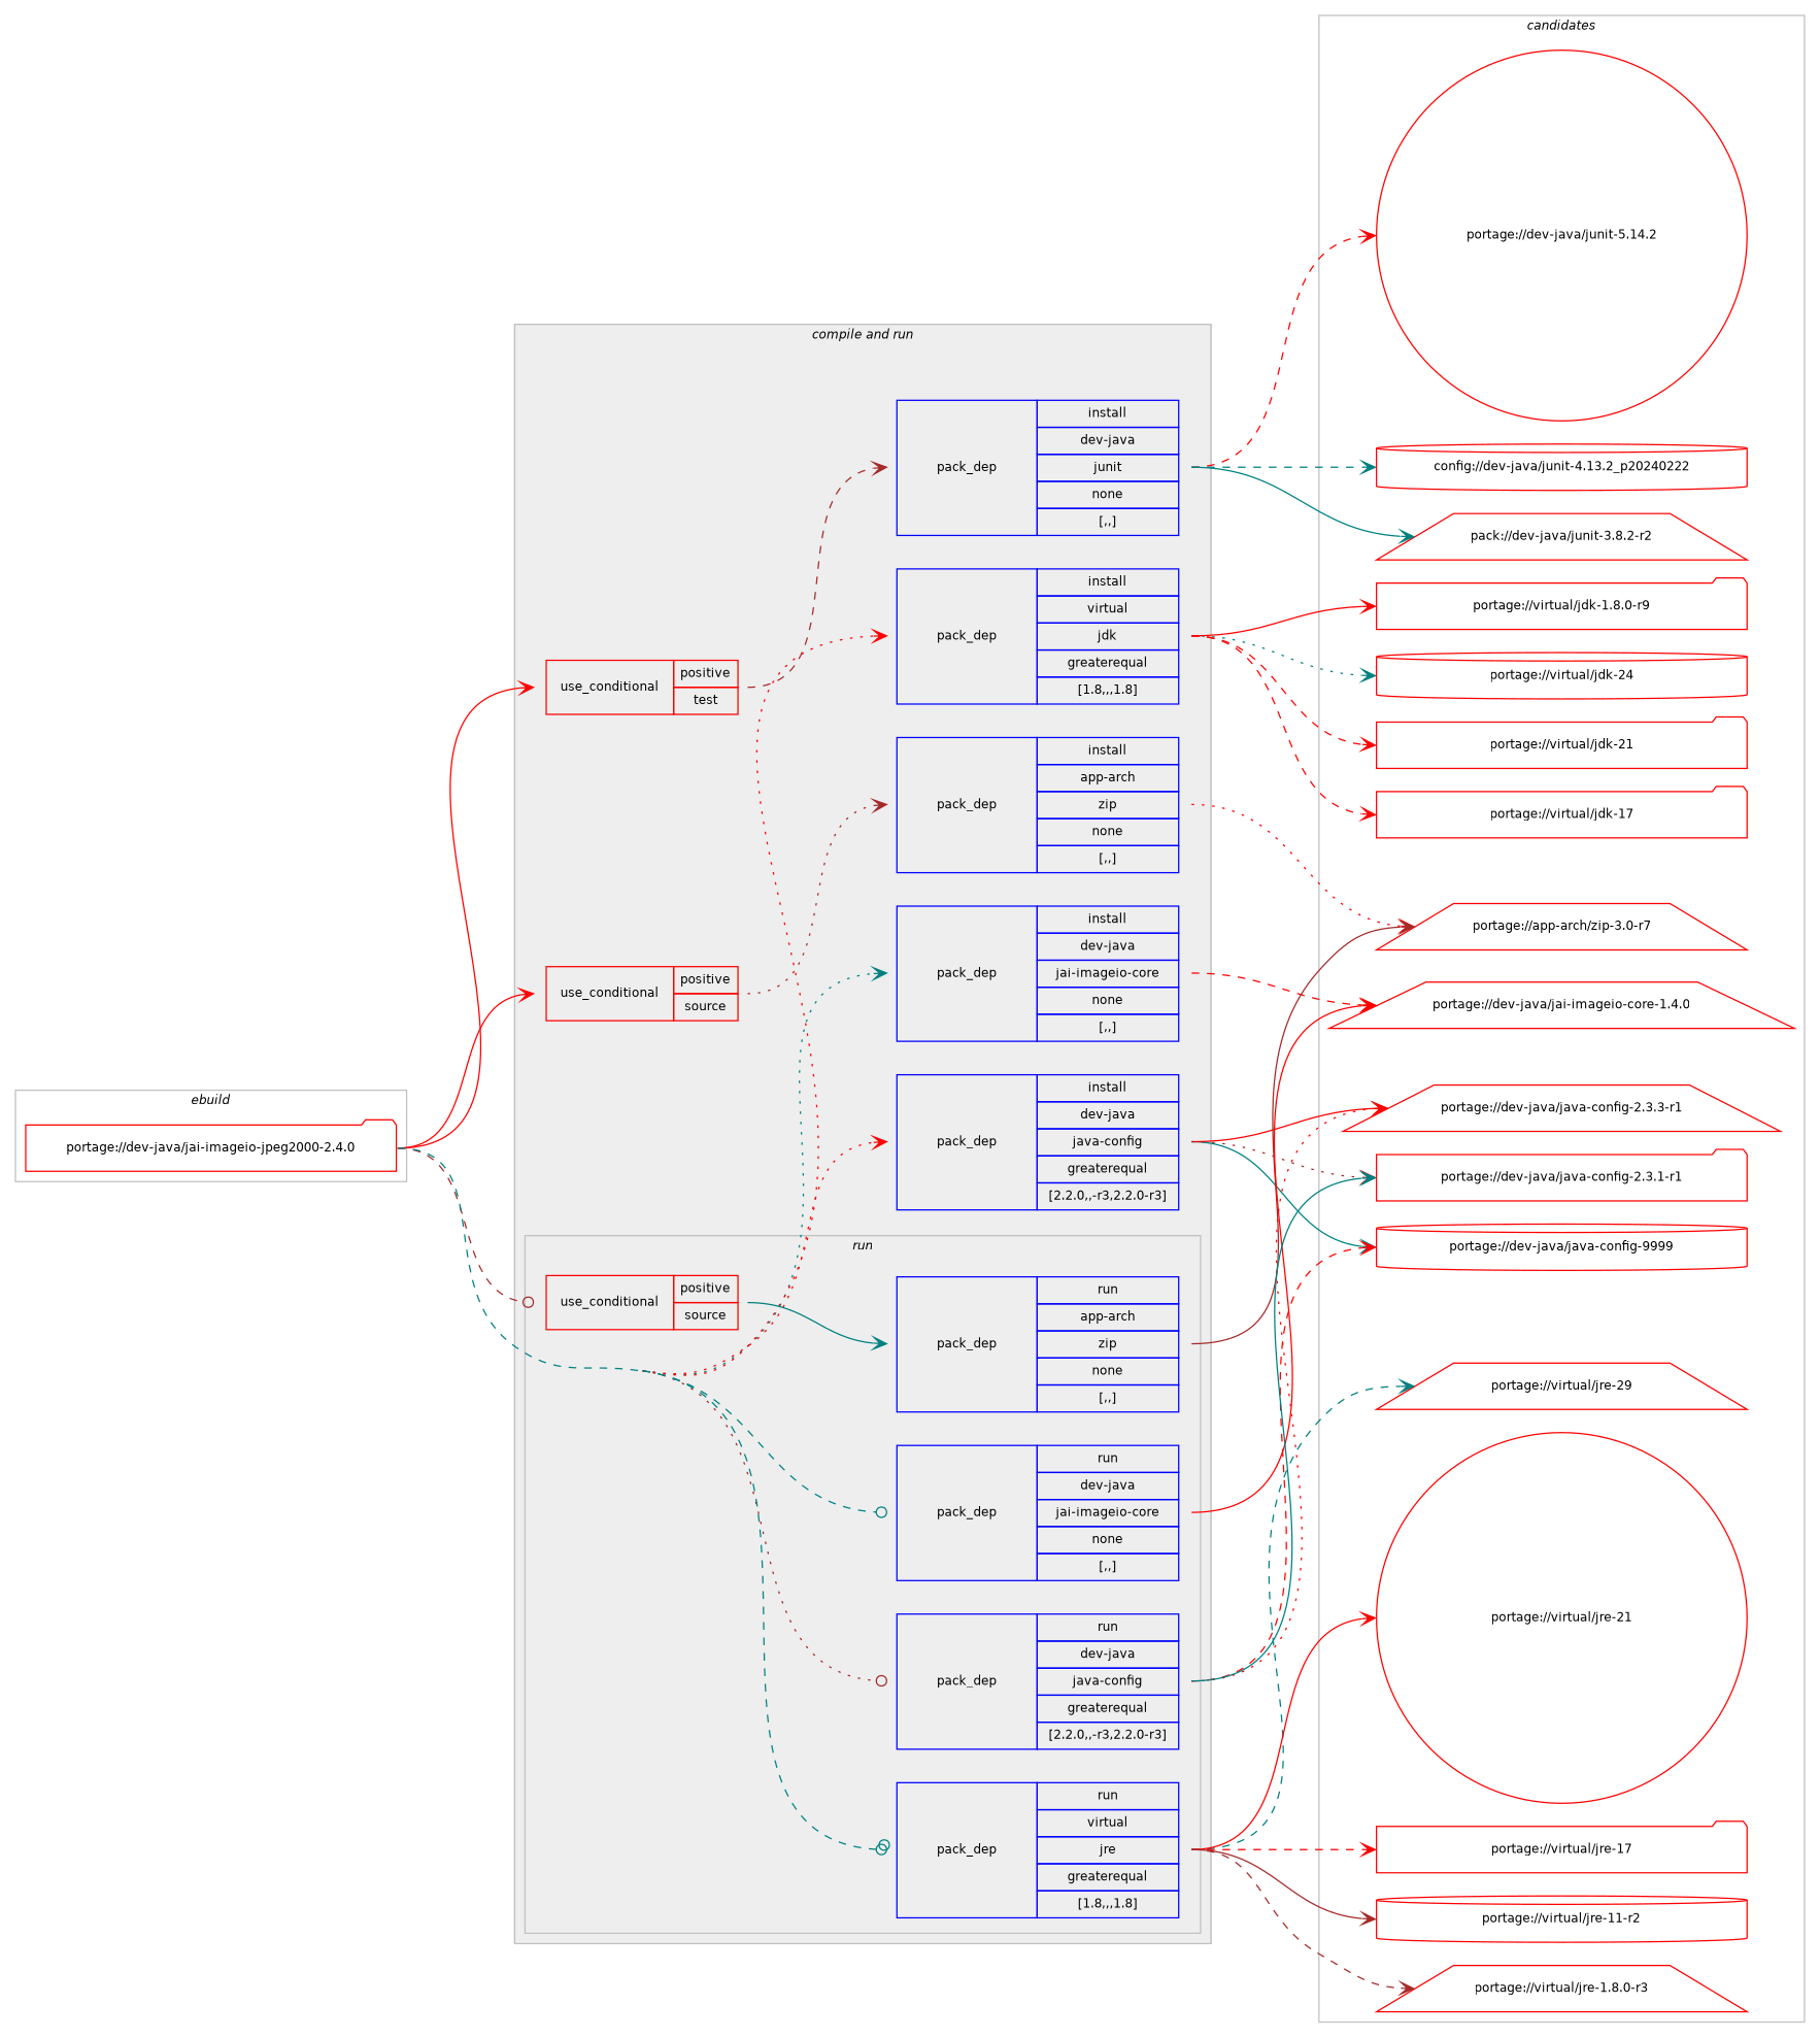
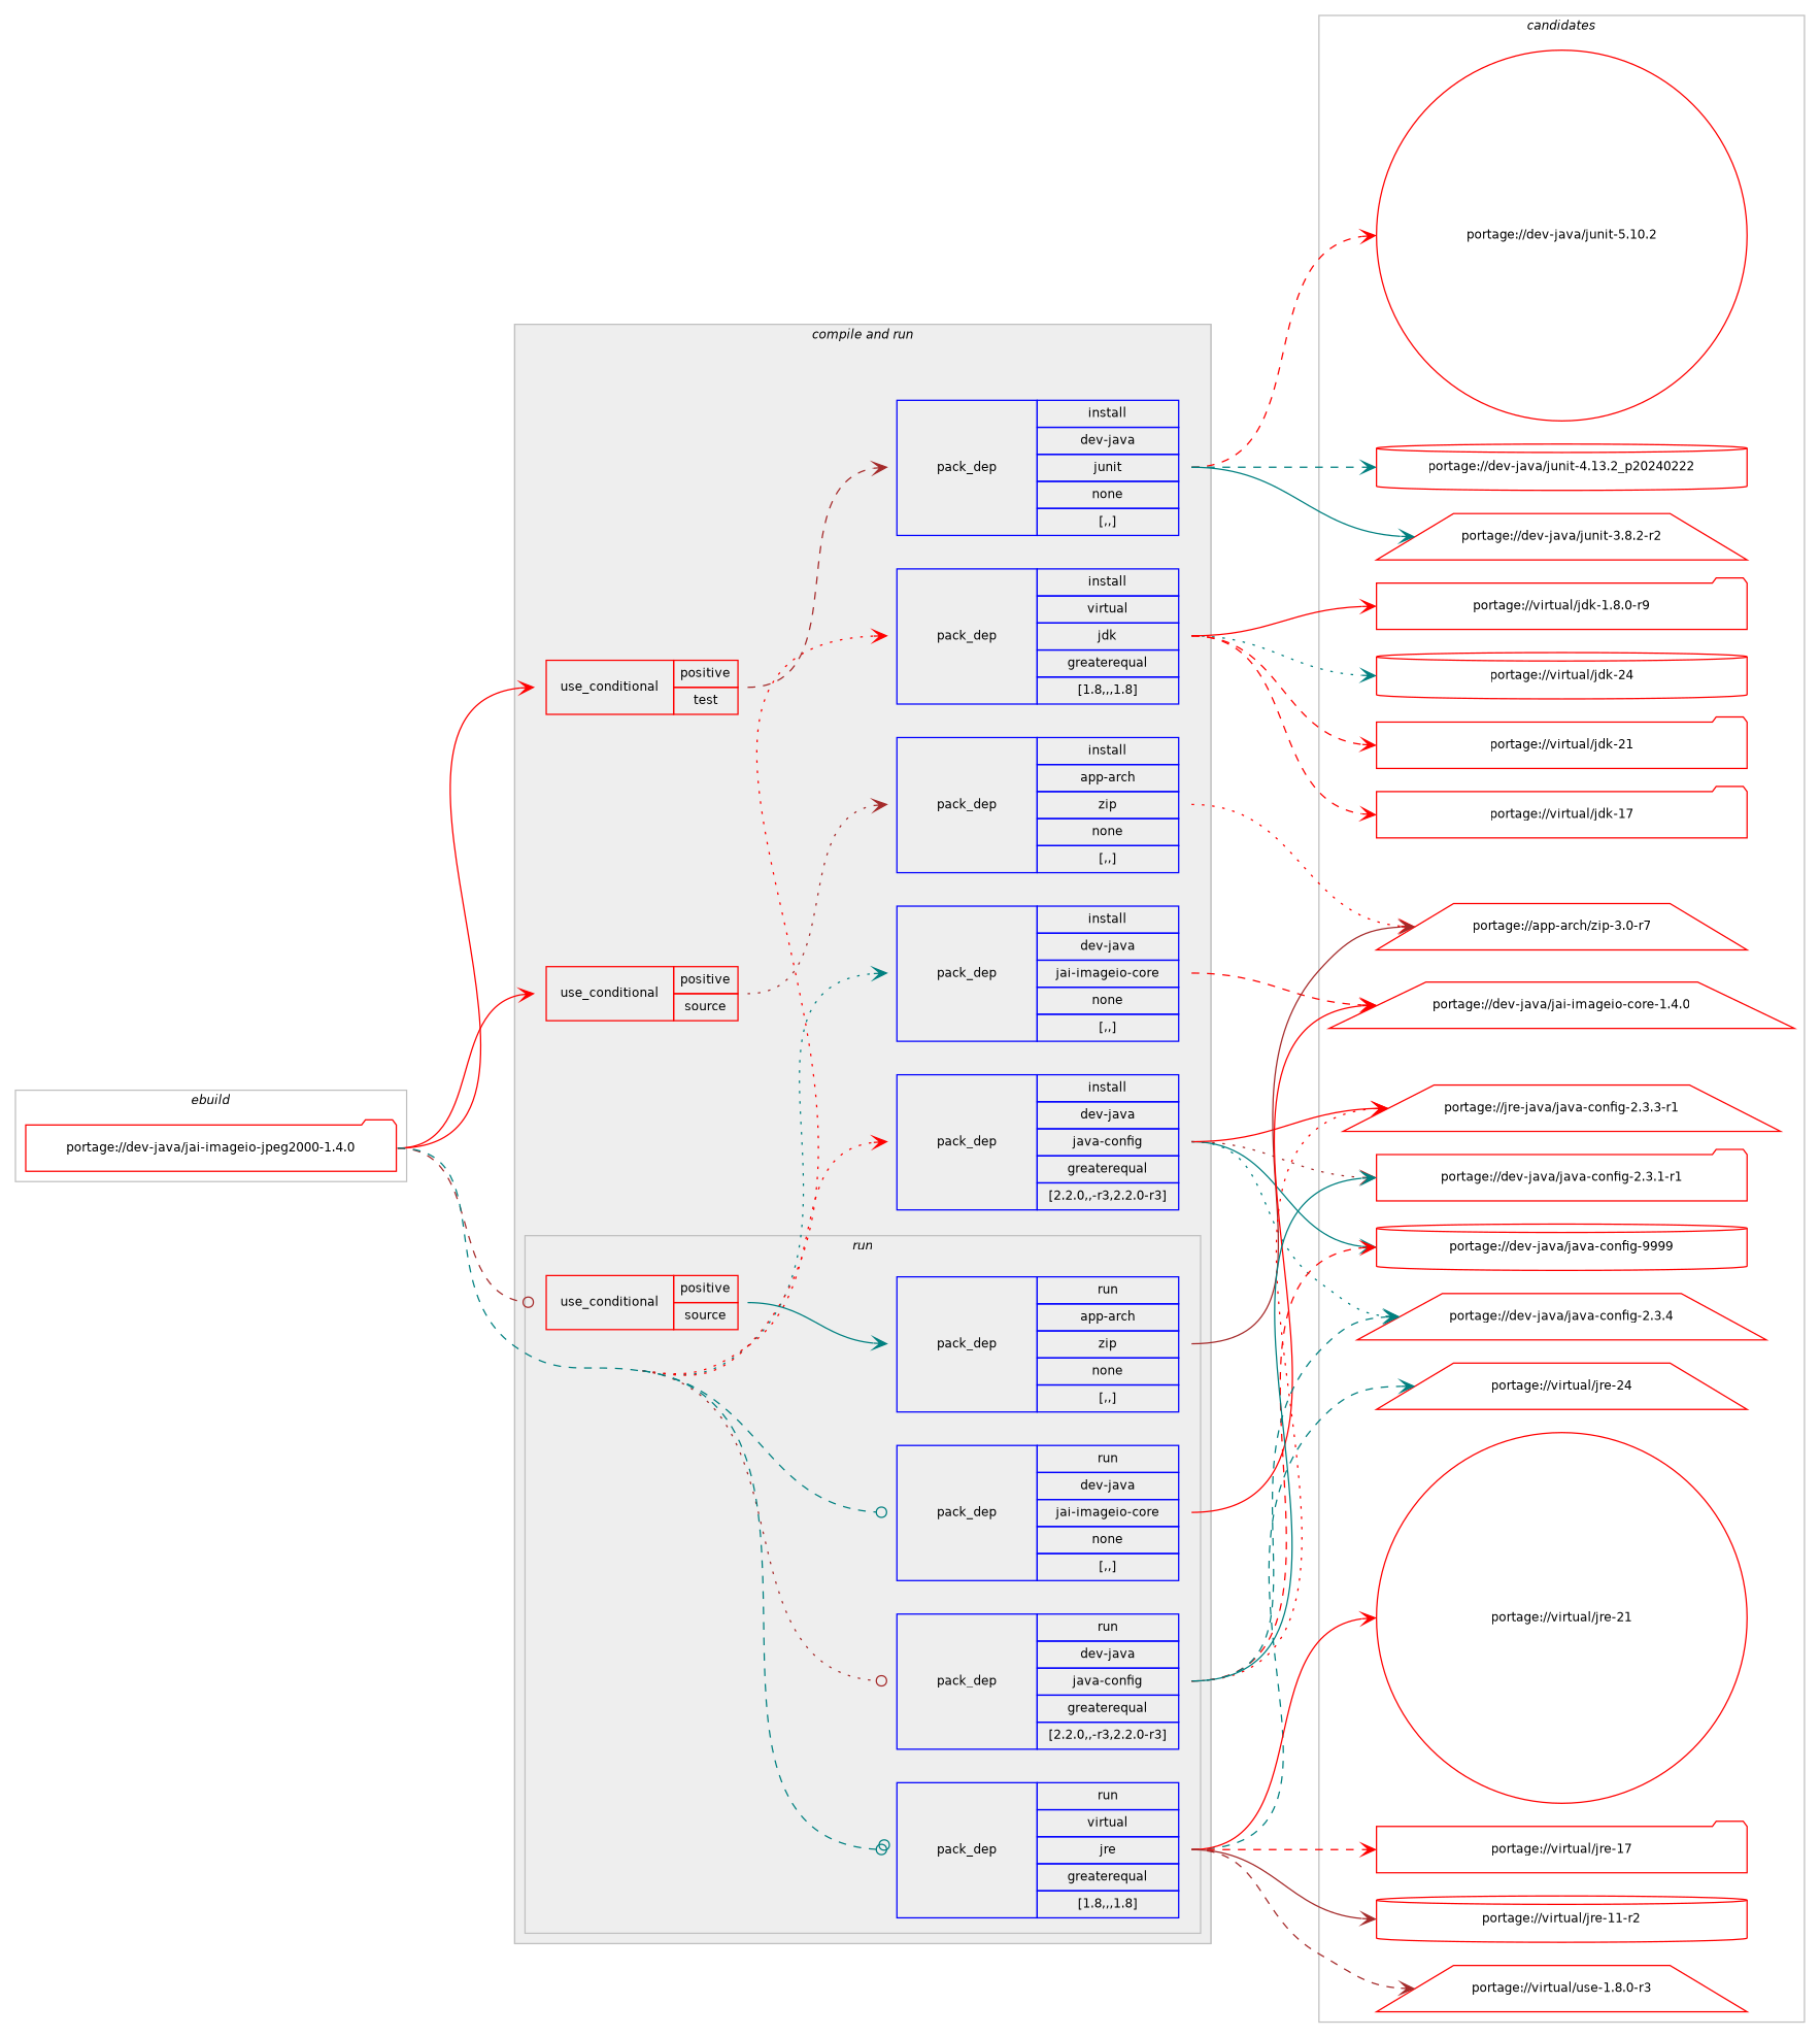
  digraph {
    compound=true
    concentrate=true
    fontname="DejaVu Sans"
    fontsize=10
    newrank=true
    rankdir=LR
    ranksep=1.5
    node [color=red fontname="DejaVu Sans" fontsize=10 shape=none]
    edge [arrowhead=vee color=red fontname="DejaVu Sans" headport=w style=dashed tailport=e weight=100]
-   n1 [label="portage://dev-java/jai-imageio-jpeg2000-2.4.0" shape=folder width=4]
+   n1 [label="portage://dev-java/jai-imageio-jpeg2000-1.4.0" shape=folder width=4]
    n2 [color=blue label=<<TABLE BORDER="0" CELLBORDER="1" CELLSPACING="0" CELLPADDING="4" WIDTH="220"><TR><TD ROWSPAN="6" CELLPADDING="30">pack_dep</TD></TR><TR><TD WIDTH="110">install</TD></TR><TR><TD>app-arch</TD></TR><TR><TD>zip</TD></TR><TR><TD>none</TD></TR><TR><TD>[,,]</TD></TR></TABLE>>]
    n3 [label=<<TABLE BORDER="0" CELLBORDER="1" CELLSPACING="0" CELLPADDING="4"><TR><TD ROWSPAN="3" CELLPADDING="10">use_conditional</TD></TR><TR><TD>positive</TD></TR><TR><TD>source</TD></TR></TABLE>>]
    n4 [color=blue label=<<TABLE BORDER="0" CELLBORDER="1" CELLSPACING="0" CELLPADDING="4" WIDTH="220"><TR><TD ROWSPAN="6" CELLPADDING="30">pack_dep</TD></TR><TR><TD WIDTH="110">install</TD></TR><TR><TD>dev-java</TD></TR><TR><TD>junit</TD></TR><TR><TD>none</TD></TR><TR><TD>[,,]</TD></TR></TABLE>>]
    n5 [label=<<TABLE BORDER="0" CELLBORDER="1" CELLSPACING="0" CELLPADDING="4"><TR><TD ROWSPAN="3" CELLPADDING="10">use_conditional</TD></TR><TR><TD>positive</TD></TR><TR><TD>test</TD></TR></TABLE>>]
    n6 [color=blue label=<<TABLE BORDER="0" CELLBORDER="1" CELLSPACING="0" CELLPADDING="4" WIDTH="220"><TR><TD ROWSPAN="6" CELLPADDING="30">pack_dep</TD></TR><TR><TD WIDTH="110">install</TD></TR><TR><TD>dev-java</TD></TR><TR><TD>jai-imageio-core</TD></TR><TR><TD>none</TD></TR><TR><TD>[,,]</TD></TR></TABLE>>]
    n7 [color=blue label=<<TABLE BORDER="0" CELLBORDER="1" CELLSPACING="0" CELLPADDING="4" WIDTH="220"><TR><TD ROWSPAN="6" CELLPADDING="30">pack_dep</TD></TR><TR><TD WIDTH="110">install</TD></TR><TR><TD>dev-java</TD></TR><TR><TD>java-config</TD></TR><TR><TD>greaterequal</TD></TR><TR><TD>[2.2.0,,-r3,2.2.0-r3]</TD></TR></TABLE>>]
    n8 [color=blue label=<<TABLE BORDER="0" CELLBORDER="1" CELLSPACING="0" CELLPADDING="4" WIDTH="220"><TR><TD ROWSPAN="6" CELLPADDING="30">pack_dep</TD></TR><TR><TD WIDTH="110">install</TD></TR><TR><TD>virtual</TD></TR><TR><TD>jdk</TD></TR><TR><TD>greaterequal</TD></TR><TR><TD>[1.8,,,1.8]</TD></TR></TABLE>>]
    n9 [color=blue label=<<TABLE BORDER="0" CELLBORDER="1" CELLSPACING="0" CELLPADDING="4" WIDTH="220"><TR><TD ROWSPAN="6" CELLPADDING="30">pack_dep</TD></TR><TR><TD WIDTH="110">run</TD></TR><TR><TD>app-arch</TD></TR><TR><TD>zip</TD></TR><TR><TD>none</TD></TR><TR><TD>[,,]</TD></TR></TABLE>>]
    n10 [label=<<TABLE BORDER="0" CELLBORDER="1" CELLSPACING="0" CELLPADDING="4"><TR><TD ROWSPAN="3" CELLPADDING="10">use_conditional</TD></TR><TR><TD>positive</TD></TR><TR><TD>source</TD></TR></TABLE>>]
    n11 [color=blue label=<<TABLE BORDER="0" CELLBORDER="1" CELLSPACING="0" CELLPADDING="4" WIDTH="220"><TR><TD ROWSPAN="6" CELLPADDING="30">pack_dep</TD></TR><TR><TD WIDTH="110">run</TD></TR><TR><TD>dev-java</TD></TR><TR><TD>jai-imageio-core</TD></TR><TR><TD>none</TD></TR><TR><TD>[,,]</TD></TR></TABLE>>]
    n12 [color=blue label=<<TABLE BORDER="0" CELLBORDER="1" CELLSPACING="0" CELLPADDING="4" WIDTH="220"><TR><TD ROWSPAN="6" CELLPADDING="30">pack_dep</TD></TR><TR><TD WIDTH="110">run</TD></TR><TR><TD>dev-java</TD></TR><TR><TD>java-config</TD></TR><TR><TD>greaterequal</TD></TR><TR><TD>[2.2.0,,-r3,2.2.0-r3]</TD></TR></TABLE>>]
    n13 [color=blue label=<<TABLE BORDER="0" CELLBORDER="1" CELLSPACING="0" CELLPADDING="4" WIDTH="220"><TR><TD ROWSPAN="6" CELLPADDING="30">pack_dep</TD></TR><TR><TD WIDTH="110">run</TD></TR><TR><TD>virtual</TD></TR><TR><TD>jre</TD></TR><TR><TD>greaterequal</TD></TR><TR><TD>[1.8,,,1.8]</TD></TR></TABLE>>]
    n14 [label="portage://app-arch/zip-3.0-r7" shape=trapezium width=4]
-   n15 [label="portage://dev-java/junit-5.14.2" shape=circle width=4]
-   n16 [label="config://dev-java/junit-4.13.2_p20240222" shape=cylinder width=4]
-   n17 [label="pack://dev-java/junit-3.8.2-r2" shape=trapezium width=4]
+   n15 [label="portage://dev-java/junit-5.10.2" shape=circle width=4]
+   n16 [label="portage://dev-java/junit-4.13.2_p20240222" shape=cylinder width=4]
+   n17 [label="portage://dev-java/junit-3.8.2-r2" shape=trapezium width=4]
    n18 [label="portage://dev-java/jai-imageio-core-1.4.0" shape=trapezium width=4]
    n19 [label="portage://dev-java/java-config-9999" shape=cylinder width=4]
-   n21 [label="portage://dev-java/java-config-2.3.3-r1" shape=trapezium width=4]
+   n20 [label="portage://dev-java/java-config-2.3.4" shape=trapezium width=4]
+   n21 [label="portage://jre-java/java-config-2.3.3-r1" shape=trapezium width=4]
    n22 [label="portage://dev-java/java-config-2.3.1-r1" shape=folder width=4]
    n23 [label="portage://virtual/jdk-24" shape=cylinder width=4]
    n24 [label="portage://virtual/jdk-21" shape=folder width=4]
    n25 [label="portage://virtual/jdk-17" shape=folder width=4]
    n26 [label="portage://virtual/jdk-1.8.0-r9" shape=folder width=4]
-   n27 [label="portage://virtual/jre-29" shape=trapezium width=4]
+   n27 [label="portage://virtual/jre-24" shape=trapezium width=4]
    n28 [label="portage://virtual/jre-21" shape=circle width=4]
    n29 [label="portage://virtual/jre-17" shape=folder width=4]
    n30 [label="portage://virtual/jre-11-r2" shape=cylinder width=4]
-   n31 [label="portage://virtual/jre-1.8.0-r3" shape=trapezium width=4]
+   n31 [label="portage://virtual/use-1.8.0-r3" shape=trapezium width=4]
    subgraph cluster_1 {
      color=gray
      label=<<i>ebuild</i>>
      n1
    }
    subgraph cluster_2 {
      color=gray
      label=<<i>dependencies</i>>
      subgraph cluster_3 {
        color=gray
        fillcolor="#eeeeee"
        label=<<i>compile</i>>
        style=filled
        subgraph sub_4 {
          color=gray
          fillcolor="#eeeeee"
          label=<<i>compile</i>>
          style=filled
          n3
          subgraph sub_5 {
            color=gray
            fillcolor="#eeeeee"
            label=<<i>compile</i>>
            style=filled
            n2
          }
        }
        subgraph sub_6 {
          color=gray
          fillcolor="#eeeeee"
          label=<<i>compile</i>>
          style=filled
          n5
          subgraph sub_7 {
            color=gray
            fillcolor="#eeeeee"
            label=<<i>compile</i>>
            style=filled
            n4
          }
        }
        subgraph sub_8 {
          color=gray
          fillcolor="#eeeeee"
          label=<<i>compile</i>>
          style=filled
          n6
        }
        subgraph sub_9 {
          color=gray
          fillcolor="#eeeeee"
          label=<<i>compile</i>>
          style=filled
          n7
        }
        subgraph sub_10 {
          color=gray
          fillcolor="#eeeeee"
          label=<<i>compile</i>>
          style=filled
          n8
        }
      }
      subgraph cluster_11 {
        color=gray
        fillcolor="#eeeeee"
        label=<<i>compile and run</i>>
        style=filled
      }
      subgraph cluster_12 {
        color=gray
        fillcolor="#eeeeee"
        label=<<i>run</i>>
        style=filled
        subgraph sub_13 {
          color=gray
          fillcolor="#eeeeee"
          label=<<i>run</i>>
          style=filled
          n10
          subgraph sub_14 {
            color=gray
            fillcolor="#eeeeee"
            label=<<i>run</i>>
            style=filled
            n9
          }
        }
        subgraph sub_15 {
          color=gray
          fillcolor="#eeeeee"
          label=<<i>run</i>>
          style=filled
          n11
        }
        subgraph sub_16 {
          color=gray
          fillcolor="#eeeeee"
          label=<<i>run</i>>
          style=filled
          n12
        }
        subgraph sub_17 {
          color=gray
          fillcolor="#eeeeee"
          label=<<i>run</i>>
          style=filled
          n13
        }
      }
    }
    subgraph cluster_18 {
      color=gray
      label=<<i>candidates</i>>
      rank=same
      subgraph sub_19 {
        color=black
        label=<<i>candidates</i>>
        nodesep=1
        rank=same
        n14
      }
      subgraph sub_20 {
        color=black
        label=<<i>candidates</i>>
        nodesep=1
        rank=same
        n15
        n16
        n17
      }
      subgraph sub_21 {
        color=black
        label=<<i>candidates</i>>
        nodesep=1
        rank=same
        n18
      }
      subgraph sub_22 {
        color=black
        label=<<i>candidates</i>>
        nodesep=1
        rank=same
        n19
+       n20
        n21
        n22
      }
      subgraph sub_23 {
        color=black
        label=<<i>candidates</i>>
        nodesep=1
        rank=same
        n23
        n24
        n25
        n26
      }
      subgraph sub_24 {
        color=black
        label=<<i>candidates</i>>
        nodesep=1
        rank=same
        n14
      }
      subgraph sub_25 {
        color=black
        label=<<i>candidates</i>>
        nodesep=1
        rank=same
        n18
      }
      subgraph sub_26 {
        color=black
        label=<<i>candidates</i>>
        nodesep=1
        rank=same
        n19
+       n20
        n21
        n22
      }
      subgraph sub_27 {
        color=black
        label=<<i>candidates</i>>
        nodesep=1
        rank=same
        n27
        n28
        n29
        n30
        n31
      }
    }
    n1 -> n3 [style=solid weight=20]
    n1 -> n5 [style=solid weight=20]
    n1 -> n6 [color=teal style=dotted weight=20]
    n1 -> n7 [style=dotted weight=20]
    n1 -> n8 [style=dotted weight=20]
    n1 -> n10 [arrowhead=odot color=brown weight=20]
    n1 -> n11 [arrowhead=odot color=teal weight=20]
    n1 -> n12 [arrowhead=odot color=brown style=dotted weight=20]
    n1 -> n13 [arrowhead=odot color=teal weight=20]
    n2 -> n14 [style=dotted]
    n3 -> n2 [color=brown style=dotted weight=20]
    n4 -> n15
    n4 -> n16 [color=teal]
    n4 -> n17 [color=teal style=solid]
    n5 -> n4 [color=brown weight=20]
    n6 -> n18
    n7 -> n19 [color=teal style=solid]
+   n7 -> n20 [color=teal style=dotted]
    n7 -> n21 [style=solid]
    n7 -> n22 [color=brown style=dotted]
    n8 -> n23 [color=teal style=dotted]
    n8 -> n24
    n8 -> n25
    n8 -> n26 [style=solid]
    n9 -> n14 [color=brown style=solid]
    n10 -> n9 [color=teal style=solid weight=20]
    n11 -> n18 [style=solid]
    n12 -> n19
+   n12 -> n20 [color=teal]
    n12 -> n21 [style=dotted]
    n12 -> n22 [color=teal style=solid]
    n13 -> n27 [color=teal]
    n13 -> n28 [style=solid]
    n13 -> n29
    n13 -> n30 [color=brown style=solid]
    n13 -> n31 [color=brown]
  }
